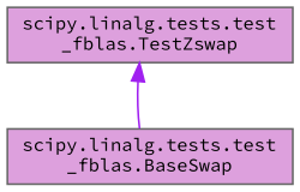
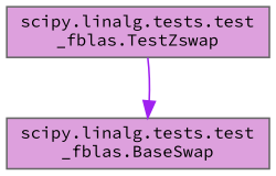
  digraph {
    fontname="Source Code Pro"
    node [color=gray40 fillcolor=plum fontname="Source Code Pro" fontsize=10 shape=box style=filled]
    n1 [fontcolor=black height=0.2 label="scipy.linalg.tests.test\l_fblas.TestZswap" width=0.4]
    n2 [height=0.2 label="scipy.linalg.tests.test\l_fblas.BaseSwap" width=0.4]
-   n1 -> n2 [color=purple dir=back fontname="Source Code Pro" fontsize=10 labelfontname=Helvetica labelfontsize=10 style=solid]
+   n2 -> n1 [color=purple dir=back fontname="Source Code Pro" fontsize=10 labelfontname=Helvetica labelfontsize=10 style=solid]
  }
